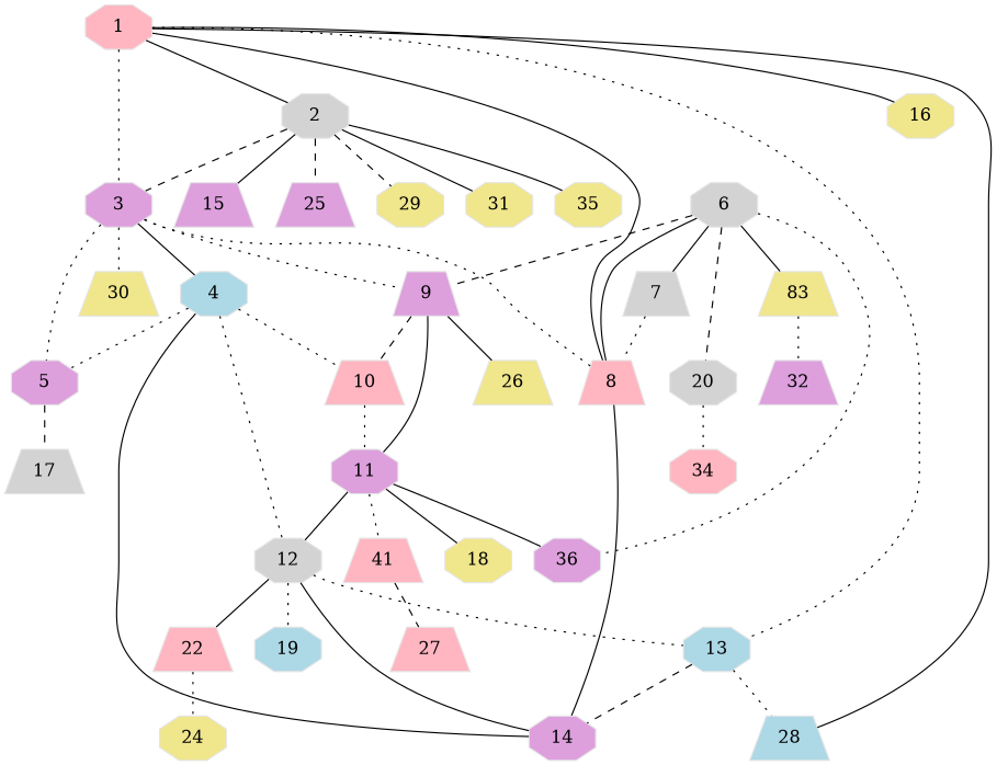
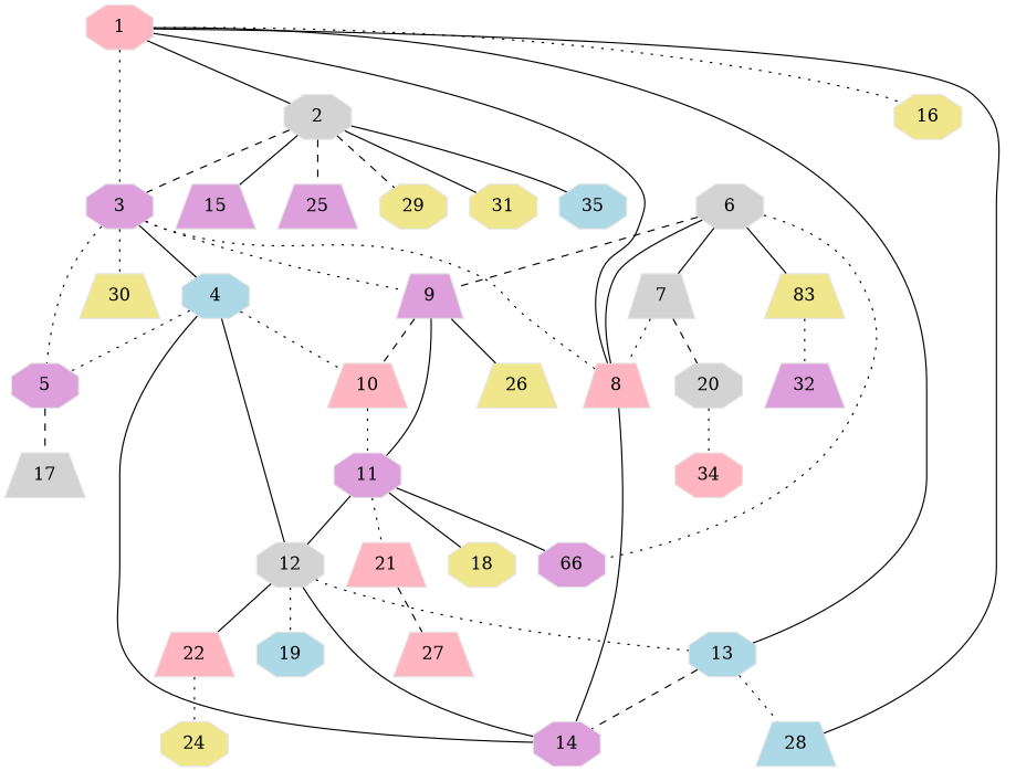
  graph {
    node [color=gray90 fillcolor=plum shape=octagon style=filled]
    edge [style=solid weight=1.0]
    1 [fillcolor=lightpink]
    2 [fillcolor=lightgrey]
    3
    8 [fillcolor=lightpink shape=trapezium]
    13 [fillcolor=lightblue]
    16 [fillcolor=khaki]
    28 [fillcolor=lightblue shape=trapezium]
    15 [shape=trapezium]
    25 [shape=trapezium]
    29 [fillcolor=khaki]
    31 [fillcolor=khaki]
-   35 [fillcolor=khaki]
+   35 [fillcolor=lightblue]
    4 [fillcolor=lightblue]
    5
    9 [shape=trapezium]
    30 [fillcolor=khaki shape=trapezium]
    14
    10 [fillcolor=lightpink shape=trapezium]
    12 [fillcolor=lightgrey]
    17 [fillcolor=lightgrey shape=trapezium]
    11
    26 [fillcolor=khaki shape=trapezium]
    19 [fillcolor=lightblue]
    22 [fillcolor=lightpink shape=trapezium]
    6 [fillcolor=lightgrey]
    7 [fillcolor=lightgrey shape=trapezium]
    20 [fillcolor=lightgrey]
    n28 [fillcolor=khaki label=83 shape=trapezium]
-   36
+   36 [label=66]
    34 [fillcolor=lightpink]
    32 [shape=trapezium]
    18 [fillcolor=khaki]
-   21 [fillcolor=lightpink shape=trapezium label=41]
+   21 [fillcolor=lightpink shape=trapezium]
    27 [fillcolor=lightpink shape=trapezium]
    24 [fillcolor=khaki]
    1 -- 2
    1 -- 3 [style=dotted weight=7.0]
    1 -- 8
-   1 -- 13 [style=dotted]
-   1 -- 16
+   1 -- 13
+   1 -- 16 [style=dotted]
    1 -- 28
    2 -- 3 [style=dashed]
    2 -- 15
    2 -- 25 [style=dashed]
    2 -- 29 [style=dashed]
    2 -- 31
    2 -- 35
    3 -- 8 [style=dotted]
    3 -- 4
    3 -- 5 [style=dotted]
    3 -- 9 [style=dotted]
    3 -- 30 [style=dotted]
    8 -- 14
    13 -- 28 [style=dotted]
    13 -- 14 [style=dashed]
    4 -- 5 [style=dotted]
    4 -- 14
    4 -- 10 [style=dotted]
-   4 -- 12 [style=dotted]
+   4 -- 12
    5 -- 17 [style=dashed weight=2.0]
    9 -- 10 [style=dashed]
    9 -- 11
    9 -- 26
    10 -- 11 [style=dotted weight=4.0]
    12 -- 13 [style=dotted]
    12 -- 14
    12 -- 19 [style=dotted weight=3.0]
    12 -- 22
    11 -- 12
    11 -- 36
    11 -- 18
    11 -- 21 [style=dotted]
    22 -- 24 [style=dotted weight=3.0]
    6 -- 8
    6 -- 9 [style=dashed]
    6 -- 7
-   6 -- 20 [style=dashed]
+   7 -- 20 [style=dashed]
    6 -- n28
    6 -- 36 [style=dotted]
    7 -- 8 [style=dotted weight=2.0]
    20 -- 34 [style=dotted]
    n28 -- 32 [style=dotted]
    21 -- 27 [style=dashed]
  }
